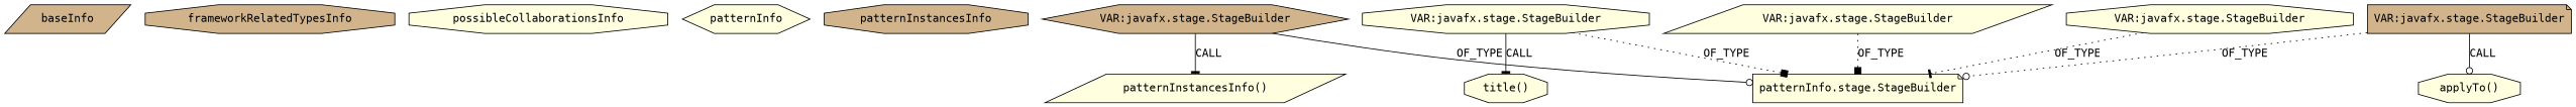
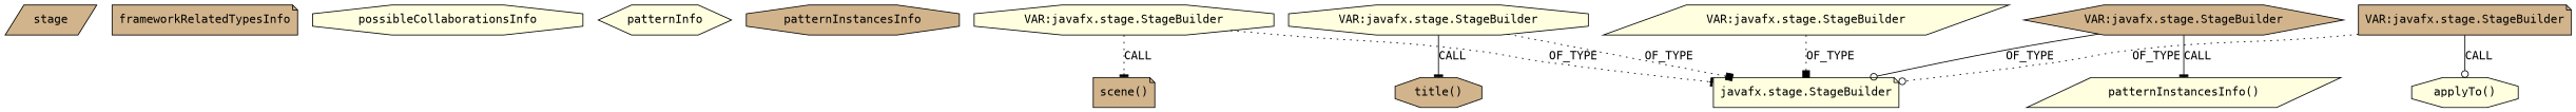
  digraph {
    fontname="DejaVu Sans Mono"
    node [fillcolor=lightyellow fontname="DejaVu Sans Mono" shape=octagon style=filled isFrameworkType=false]
    edge [arrowhead=tee fontname="DejaVu Sans Mono" style=dotted]
-   baseInfo [category=pattern fillcolor=tan graphId=4575 isAnonymous=false possibleRelation=false shape=parallelogram isFrameworkType=""]
-   frameworkRelatedTypesInfo [fillcolor=tan isFrameworkType=""]
+   baseInfo [category=pattern fillcolor=tan graphId=4575 isAnonymous=false possibleRelation=false shape=parallelogram label=stage isFrameworkType=""]
+   frameworkRelatedTypesInfo [fillcolor=tan shape=note isFrameworkType=""]
    possibleCollaborationsInfo [isFrameworkType=""]
    patternInfo [frequency=2.0 patternRootClient=null shape=hexagon isFrameworkType=""]
    patternInstancesInfo [0="Xesenix-graph-editor~/Xesenix-graph-editor/graph-editor-master/src/main/java/pl/xesenix/graph_editor/GraphEditorApp.java~GraphEditorApp~1625" 1="v1ct04-lagbackup~/v1ct04-lagbackup/lagbackup-master/src/com/v1ct04/ces22/lagbackup/view/main/controllers/MainWindowController.java~MainWindowController~4628" fillcolor=tan isFrameworkType=""]
-   n6 [label="patternInfo.stage.StageBuilder" shape=note vertexType=FRAMEWORK_CLASS_TYPE]
+   n6 [label="javafx.stage.StageBuilder" shape=note vertexType=FRAMEWORK_CLASS_TYPE]
    n7 [fillcolor=tan label="VAR:javafx.stage.StageBuilder" shape=hexagon vertexType=VARIABLE_EXPRESION]
    n8 [label="patternInstancesInfo()" shape=parallelogram vertexType=INSIDE_CALL]
    n9 [label="VAR:javafx.stage.StageBuilder" vertexType=VARIABLE_EXPRESION]
+   n10 [fillcolor=tan label="scene()" shape=note vertexType=INSIDE_CALL]
    n11 [fillcolor=tan label="VAR:javafx.stage.StageBuilder" shape=note vertexType=VARIABLE_EXPRESION]
    n12 [label="applyTo()" vertexType=INSIDE_CALL]
    n13 [label="VAR:javafx.stage.StageBuilder" vertexType=VARIABLE_EXPRESION]
-   n14 [label="title()" vertexType=INSIDE_CALL]
+   n14 [fillcolor=tan label="title()" vertexType=INSIDE_CALL]
    n15 [label="VAR:javafx.stage.StageBuilder" shape=parallelogram vertexType=VARIABLE_EXPRESION]
    n7 -> n6 [arrowhead=odot label=OF_TYPE style=solid]
    n7 -> n8 [label=CALL style=solid]
    n9 -> n6 [label=OF_TYPE]
+   n9 -> n10 [label=CALL]
    n11 -> n6 [arrowhead=odot label=OF_TYPE]
    n11 -> n12 [arrowhead=odot label=CALL style=solid]
    n13 -> n6 [arrowhead=box label=OF_TYPE]
    n13 -> n14 [label=CALL style=solid]
    n15 -> n6 [arrowhead=box label=OF_TYPE]
  }
